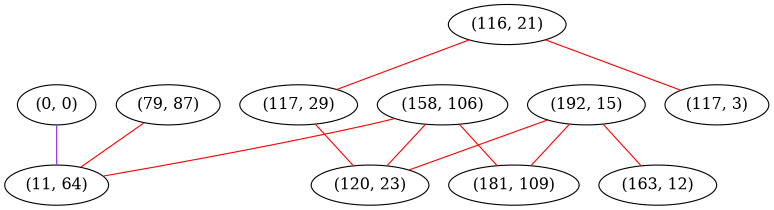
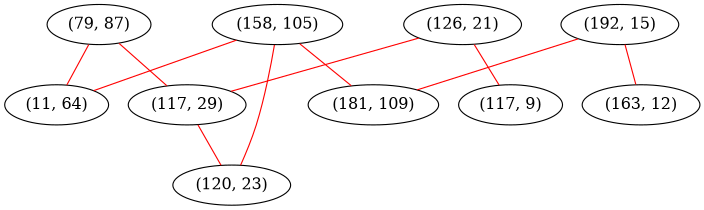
  graph {
    edge [color=red weight=1]
-   "(0, 0)"
    "(11, 64)"
    "(79, 87)"
    n4 [label="(117, 29)"]
    "(120, 23)"
    n6 [label="(181, 109)"]
    "(192, 15)"
    n8 [label="(163, 12)"]
-   "(116, 21)"
-   "(117, 9)" [label="(117, 3)"]
-   "(158, 106)"
-   "(0, 0)" -- "(11, 64)" [color=purple weight=4]
+   "(116, 21)" [label="(126, 21)"]
+   "(117, 9)"
+   "(158, 106)" [label="(158, 105)"]
    "(79, 87)" -- "(11, 64)"
+   "(79, 87)" -- n4
    n4 -- "(120, 23)"
-   "(192, 15)" -- "(120, 23)"
    "(192, 15)" -- n6
    "(192, 15)" -- n8
    "(116, 21)" -- n4
    "(116, 21)" -- "(117, 9)"
    "(158, 106)" -- "(11, 64)"
    "(158, 106)" -- "(120, 23)"
    "(158, 106)" -- n6
  }
